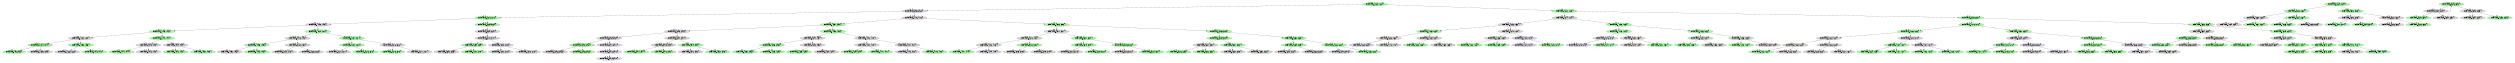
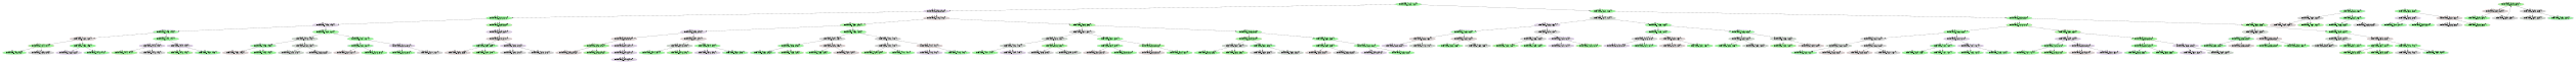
  digraph {
    node [color=brown fillcolor=palegreen style=filled]
    n1 [color=gray40 label="Node{data=[7684, 7684]}"]
    n2 [color=purple fillcolor=lightgrey label="Node{data=[3965, 3965]}"]
    n3 [color=gray40 label="Node{data=[7860, 7860]}"]
    n4 [color=darkgreen label="Node{data=[2678, 2678]}"]
    n5 [fillcolor=lightgrey label="Node{data=[4706, 4706]}"]
    n6 [color=darkgreen fillcolor=lightgrey label="Node{data=[7844, 7844]}"]
    n7 [color=gray40 label="Node{data=[8530, 8530]}"]
    n8 [color=purple fillcolor=lightgrey label="Node{data=[1951, 1951]}"]
    n9 [label="Node{data=[3689, 3689]}"]
    n10 [label="Node{data=[3981, 3981]}"]
    n11 [label="Node{data=[5225, 5225]}"]
    n12 [color=purple label="Node{data=[1943, 1943]}"]
    n13 [color=darkgreen label="Node{data=[2670, 2670]}"]
    n14 [color=purple fillcolor=lightgrey label="Node{data=[3697, 3697]}"]
    n15 [fillcolor=lightgrey label="Node{data=[1610, 1610]}"]
    n16 [color=gray40 label="Node{data=[1947, 1947]}"]
    n17 [color=darkgreen fillcolor=lightgrey label="Node{data=[1973, 1973]}"]
    n18 [color=darkgreen label="Node{data=[2674, 2674]}"]
    n19 [label="Node{data=[1544, 1544]}"]
    n20 [color=darkgreen label="Node{data=[1933, 1933]}"]
    n21 [color=purple fillcolor=lightgrey label="Node{data=[1945, 1945]}"]
    n22 [color=purple fillcolor=lightgrey label="Node{data=[1949, 1949]}"]
    n23 [color=gray40 label="Node{data=[958, 958]}"]
    n24 [color=gray40 fillcolor=lightgrey label="Node{data=[1595, 1595]}"]
    n25 [color=purple fillcolor=lightgrey label="Node{data=[1662, 1662]}"]
    n26 [color=purple label="Node{data=[1942, 1942]}"]
    n27 [label="Node{data=[1944, 1944]}"]
    n28 [color=gray40 fillcolor=lightgrey label="Node{data=[1946, 1946]}"]
    n29 [label="Node{data=[1948, 1948]}"]
    n30 [color=purple label="Node{data=[1950, 1950]}"]
    n31 [color=purple label="Node{data=[1953, 1953]}"]
    n32 [color=darkgreen fillcolor=lightgrey label="Node{data=[2460, 2460]}"]
    n33 [color=purple label="Node{data=[2672, 2672]}"]
    n34 [color=purple fillcolor=lightgrey label="Node{data=[2676, 2676]}"]
    n35 [fillcolor=lightgrey label="Node{data=[1952, 1952]}"]
    n36 [color=darkgreen label="Node{data=[1954, 1954]}"]
    n37 [color=darkgreen fillcolor=lightgrey label="Node{data=[2437, 2437]}"]
    n38 [color=gray40 fillcolor=lightgrey label="Node{data=[2663, 2663]}"]
    n39 [fillcolor=lightgrey label="Node{data=[2671, 2671]}"]
    n40 [color=darkgreen label="Node{data=[2673, 2673]}"]
    n41 [color=gray40 label="Node{data=[2675, 2675]}"]
    n42 [color=gray40 fillcolor=lightgrey label="Node{data=[2677, 2677]}"]
-   n43 [label="Node{data=[2691, 2691]}"]
    n44 [color=purple label="Node{data=[2682, 2682]}"]
    n45 [color=gray40 label="Node{data=[3522, 3522]}"]
    n46 [fillcolor=lightgrey label="Node{data=[3701, 3701]}"]
    n47 [color=gray40 fillcolor=lightgrey label="Node{data=[2680, 2680]}"]
    n48 [color=purple label="Node{data=[2684, 2684]}"]
    n49 [color=purple fillcolor=lightgrey label="Node{data=[3203, 3203]}"]
    n50 [fillcolor=lightgrey label="Node{data=[3687, 3687]}"]
    n51 [fillcolor=lightgrey label="Node{data=[2679, 2679]}"]
    n52 [label="Node{data=[2681, 2681]}"]
    n53 [color=purple label="Node{data=[2683, 2683]}"]
    n54 [color=gray40 fillcolor=lightgrey label="Node{data=[2685, 2685]}"]
    n55 [color=purple label="Node{data=[3017, 3017]}"]
    n56 [color=gray40 label="Node{data=[3519, 3519]}"]
    n57 [color=gray40 fillcolor=lightgrey label="Node{data=[3686, 3686]}"]
    n58 [label="Node{data=[3688, 3688]}"]
    n59 [label="Node{data=[3693, 3693]}"]
    n60 [fillcolor=lightgrey label="Node{data=[3691, 3691]}"]
    n61 [color=gray40 fillcolor=lightgrey label="Node{data=[3695, 3695]}"]
    n62 [color=purple label="Node{data=[3699, 3699]}"]
    n63 [color=purple fillcolor=lightgrey label="Node{data=[3703, 3703]}"]
    n64 [color=gray40 fillcolor=lightgrey label="Node{data=[3690, 3690]}"]
    n65 [color=gray40 label="Node{data=[3692, 3692]}"]
    n66 [color=darkgreen fillcolor=lightgrey label="Node{data=[3694, 3694]}"]
    n67 [color=purple label="Node{data=[3696, 3696]}"]
    n68 [fillcolor=lightgrey label="Node{data=[3698, 3698]}"]
    n69 [label="Node{data=[3700, 3700]}"]
    n70 [color=gray40 fillcolor=lightgrey label="Node{data=[3702, 3702]}"]
    n71 [color=gray40 fillcolor=lightgrey label="Node{data=[3737, 3737]}"]
    n72 [color=purple fillcolor=lightgrey label="Node{data=[3973, 3973]}"]
    n73 [color=darkgreen label="Node{data=[4698, 4698]}"]
    n74 [color=gray40 fillcolor=lightgrey label="Node{data=[5217, 5217]}"]
    n75 [color=gray40 label="Node{data=[5233, 5233]}"]
    n76 [fillcolor=lightgrey label="Node{data=[3969, 3969]}"]
    n77 [fillcolor=lightgrey label="Node{data=[3977, 3977]}"]
    n78 [color=gray40 fillcolor=lightgrey label="Node{data=[4694, 4694]}"]
    n79 [color=gray40 fillcolor=lightgrey label="Node{data=[4702, 4702]}"]
    n80 [label="Node{data=[3967, 3967]}"]
    n81 [color=purple fillcolor=lightgrey label="Node{data=[3971, 3971]}"]
    n82 [color=darkgreen fillcolor=lightgrey label="Node{data=[3975, 3975]}"]
    n83 [color=gray40 label="Node{data=[3979, 3979]}"]
    n84 [fillcolor=lightgrey label="Node{data=[3966, 3966]}"]
    n85 [label="Node{data=[3968, 3968]}"]
    n86 [color=purple fillcolor=lightgrey label="Node{data=[3972, 3972]}"]
    n87 [color=purple fillcolor=lightgrey label="Node{data=[3970, 3970]}"]
    n88 [color=gray40 label="Node{data=[3974, 3974]}"]
    n89 [label="Node{data=[3976, 3976]}"]
    n90 [color=purple fillcolor=lightgrey label="Node{data=[3978, 3978]}"]
    n91 [color=purple label="Node{data=[3980, 3980]}"]
    n92 [color=gray40 label="Node{data=[3983, 3983]}"]
    n93 [fillcolor=lightgrey label="Node{data=[4696, 4696]}"]
    n94 [color=gray40 fillcolor=lightgrey label="Node{data=[4700, 4700]}"]
    n95 [fillcolor=lightgrey label="Node{data=[4704, 4704]}"]
    n96 [color=purple label="Node{data=[3982, 3982]}"]
    n97 [label="Node{data=[4693, 4693]}"]
    n98 [color=darkgreen label="Node{data=[4695, 4695]}"]
    n99 [fillcolor=lightgrey label="Node{data=[4697, 4697]}"]
    n100 [label="Node{data=[4699, 4699]}"]
    n101 [color=gray40 label="Node{data=[4701, 4701]}"]
    n102 [color=purple fillcolor=lightgrey label="Node{data=[4703, 4703]}"]
    n103 [color=purple label="Node{data=[4705, 4705]}"]
    n104 [color=darkgreen fillcolor=lightgrey label="Node{data=[4812, 4812]}"]
    n105 [color=gray40 label="Node{data=[5221, 5221]}"]
    n106 [label="Node{data=[5229, 5229]}"]
    n107 [color=gray40 label="Node{data=[5680, 5680]}"]
    n108 [color=darkgreen fillcolor=lightgrey label="Node{data=[4708, 4708]}"]
    n109 [label="Node{data=[5022, 5022]}"]
    n110 [color=gray40 label="Node{data=[5219, 5219]}"]
    n111 [label="Node{data=[5223, 5223]}"]
    n112 [color=gray40 label="Node{data=[4707, 4707]}"]
    n113 [color=purple fillcolor=lightgrey label="Node{data=[4709, 4709]}"]
    n114 [color=gray40 fillcolor=lightgrey label="Node{data=[5005, 5005]}"]
    n115 [color=darkgreen fillcolor=lightgrey label="Node{data=[5190, 5190]}"]
    n116 [fillcolor=lightgrey label="Node{data=[5218, 5218]}"]
    n117 [color=gray40 label="Node{data=[5220, 5220]}"]
    n118 [fillcolor=lightgrey label="Node{data=[5222, 5222]}"]
    n119 [color=darkgreen label="Node{data=[5224, 5224]}"]
    n120 [color=darkgreen fillcolor=lightgrey label="Node{data=[5227, 5227]}"]
    n121 [color=purple label="Node{data=[5231, 5231]}"]
    n122 [color=gray40 label="Node{data=[5269, 5269]}"]
    n123 [color=gray40 label="Node{data=[7682, 7682]}"]
    n124 [color=gray40 label="Node{data=[5226, 5226]}"]
    n125 [label="Node{data=[5228, 5228]}"]
    n126 [color=gray40 fillcolor=lightgrey label="Node{data=[5230, 5230]}"]
    n127 [color=darkgreen fillcolor=lightgrey label="Node{data=[5232, 5232]}"]
    n128 [fillcolor=lightgrey label="Node{data=[5234, 5234]}"]
    n129 [color=gray40 fillcolor=lightgrey label="Node{data=[5652, 5652]}"]
    n130 [color=purple fillcolor=lightgrey label="Node{data=[5918, 5918]}"]
    n131 [color=gray40 label="Node{data=[7683, 7683]}"]
    n132 [color=purple fillcolor=lightgrey label="Node{data=[7836, 7836]}"]
    n133 [color=darkgreen label="Node{data=[7852, 7852]}"]
    n134 [label="Node{data=[7876, 7876]}"]
    n135 [label="Node{data=[8538, 8538]}"]
    n136 [color=purple label="Node{data=[7832, 7832]}"]
    n137 [color=gray40 fillcolor=lightgrey label="Node{data=[7840, 7840]}"]
    n138 [color=purple label="Node{data=[7848, 7848]}"]
    n139 [color=purple label="Node{data=[7856, 7856]}"]
    n140 [fillcolor=lightgrey label="Node{data=[7686, 7686]}"]
    n141 [fillcolor=lightgrey label="Node{data=[7834, 7834]}"]
    n142 [color=gray40 fillcolor=lightgrey label="Node{data=[7838, 7838]}"]
    n143 [color=purple fillcolor=lightgrey label="Node{data=[7842, 7842]}"]
    n144 [color=purple fillcolor=lightgrey label="Node{data=[7685, 7685]}"]
    n145 [color=darkgreen fillcolor=lightgrey label="Node{data=[7773, 7773]}"]
    n146 [color=gray40 label="Node{data=[7833, 7833]}"]
    n147 [color=darkgreen fillcolor=lightgrey label="Node{data=[7835, 7835]}"]
    n148 [label="Node{data=[7837, 7837]}"]
    n149 [color=gray40 label="Node{data=[7839, 7839]}"]
    n150 [color=purple fillcolor=lightgrey label="Node{data=[7841, 7841]}"]
    n151 [label="Node{data=[7843, 7843]}"]
    n152 [color=gray40 fillcolor=lightgrey label="Node{data=[7846, 7846]}"]
    n153 [fillcolor=lightgrey label="Node{data=[7850, 7850]}"]
    n154 [color=darkgreen fillcolor=lightgrey label="Node{data=[7854, 7854]}"]
    n155 [color=darkgreen fillcolor=lightgrey label="Node{data=[7858, 7858]}"]
    n156 [color=purple fillcolor=lightgrey label="Node{data=[7845, 7845]}"]
    n157 [color=purple label="Node{data=[7847, 7847]}"]
    n158 [fillcolor=lightgrey label="Node{data=[7849, 7849]}"]
    n159 [color=darkgreen label="Node{data=[7851, 7851]}"]
    n160 [color=gray40 label="Node{data=[7853, 7853]}"]
    n161 [color=darkgreen fillcolor=lightgrey label="Node{data=[7855, 7855]}"]
    n162 [label="Node{data=[7857, 7857]}"]
    n163 [fillcolor=lightgrey label="Node{data=[7859, 7859]}"]
    n164 [color=darkgreen label="Node{data=[7868, 7868]}"]
    n165 [label="Node{data=[8522, 8522]}"]
    n166 [color=darkgreen fillcolor=lightgrey label="Node{data=[8534, 8534]}"]
    n167 [color=darkgreen label="Node{data=[8542, 8542]}"]
    n168 [color=gray40 fillcolor=lightgrey label="Node{data=[7864, 7864]}"]
    n169 [color=purple fillcolor=lightgrey label="Node{data=[7872, 7872]}"]
    n170 [color=purple fillcolor=lightgrey label="Node{data=[8349, 8349]}"]
    n171 [label="Node{data=[8526, 8526]}"]
    n172 [color=darkgreen fillcolor=lightgrey label="Node{data=[7862, 7862]}"]
    n173 [color=gray40 fillcolor=lightgrey label="Node{data=[7866, 7866]}"]
    n174 [color=purple label="Node{data=[7870, 7870]}"]
    n175 [color=purple fillcolor=lightgrey label="Node{data=[7874, 7874]}"]
    n176 [color=purple label="Node{data=[7861, 7861]}"]
    n177 [fillcolor=lightgrey label="Node{data=[7863, 7863]}"]
    n178 [fillcolor=lightgrey label="Node{data=[7865, 7865]}"]
    n179 [color=gray40 fillcolor=lightgrey label="Node{data=[7867, 7867]}"]
    n180 [color=darkgreen label="Node{data=[7869, 7869]}"]
    n181 [color=darkgreen label="Node{data=[7871, 7871]}"]
    n182 [color=gray40 label="Node{data=[7873, 7873]}"]
    n183 [color=purple label="Node{data=[7875, 7875]}"]
    n184 [color=purple label="Node{data=[7878, 7878]}"]
    n185 [color=purple fillcolor=lightgrey label="Node{data=[8520, 8520]}"]
    n186 [color=darkgreen label="Node{data=[8524, 8524]}"]
    n187 [color=purple fillcolor=lightgrey label="Node{data=[8528, 8528]}"]
    n188 [color=darkgreen label="Node{data=[7877, 7877]}"]
    n189 [label="Node{data=[8125, 8125]}"]
    n190 [fillcolor=lightgrey label="Node{data=[8519, 8519]}"]
    n191 [color=purple fillcolor=lightgrey label="Node{data=[8521, 8521]}"]
    n192 [color=purple label="Node{data=[8523, 8523]}"]
    n193 [color=gray40 label="Node{data=[8525, 8525]}"]
    n194 [color=purple fillcolor=lightgrey label="Node{data=[8527, 8527]}"]
    n195 [color=darkgreen fillcolor=lightgrey label="Node{data=[8529, 8529]}"]
    n196 [color=purple label="Node{data=[8532, 8532]}"]
    n197 [fillcolor=lightgrey label="Node{data=[8536, 8536]}"]
    n198 [color=darkgreen fillcolor=lightgrey label="Node{data=[8540, 8540]}"]
    n199 [fillcolor=lightgrey label="Node{data=[8546, 8546]}"]
    n200 [color=purple label="Node{data=[8531, 8531]}"]
    n201 [fillcolor=lightgrey label="Node{data=[8533, 8533]}"]
    n202 [color=gray40 label="Node{data=[8535, 8535]}"]
    n203 [color=darkgreen label="Node{data=[8537, 8537]}"]
    n204 [color=darkgreen fillcolor=lightgrey label="Node{data=[8539, 8539]}"]
    n205 [color=darkgreen label="Node{data=[8541, 8541]}"]
    n206 [color=darkgreen label="Node{data=[8544, 8544]}"]
    n207 [color=darkgreen label="Node{data=[9776, 9776]}"]
    n208 [label="Node{data=[8543, 8543]}"]
    n209 [label="Node{data=[8545, 8545]}"]
    n210 [color=gray40 fillcolor=lightgrey label="Node{data=[9216, 9216]}"]
    n211 [color=purple label="Node{data=[9899, 9899]}"]
    n1 -> n2
    n1 -> n3
    n2 -> n4
    n2 -> n5
    n3 -> n6
    n3 -> n7
    n4 -> n8
    n4 -> n9
    n5 -> n10
    n5 -> n11
    n6 -> n132
    n6 -> n133
    n7 -> n134
    n7 -> n135
    n8 -> n12
    n8 -> n13
    n9 -> n14
    n10 -> n72
    n10 -> n73
    n11 -> n74
    n11 -> n75
    n12 -> n15
    n12 -> n16
    n13 -> n17
    n13 -> n18
    n14 -> n46
    n15 -> n19
    n15 -> n20
    n16 -> n21
    n16 -> n22
    n17 -> n31
    n17 -> n32
    n18 -> n33
    n18 -> n34
    n19 -> n23
    n19 -> n24
    n20 -> n25
    n20 -> n26
    n21 -> n27
    n21 -> n28
    n22 -> n29
    n22 -> n30
    n31 -> n35
    n31 -> n36
    n32 -> n37
    n32 -> n38
    n33 -> n39
    n33 -> n40
    n34 -> n41
    n34 -> n42
-   n43 -> n44
-   n43 -> n45
    n44 -> n47
    n44 -> n48
    n45 -> n49
    n45 -> n50
    n46 -> n62
    n46 -> n63
    n47 -> n51
    n47 -> n52
    n48 -> n53
    n48 -> n54
    n49 -> n55
    n49 -> n56
    n50 -> n57
    n50 -> n58
    n59 -> n60
    n59 -> n61
    n60 -> n64
    n60 -> n65
    n61 -> n66
    n61 -> n67
    n62 -> n68
    n62 -> n69
    n63 -> n70
    n63 -> n71
    n64 -> n59
    n72 -> n76
    n72 -> n77
    n73 -> n78
    n73 -> n79
    n74 -> n104
    n74 -> n105
    n75 -> n106
    n75 -> n107
    n76 -> n80
    n76 -> n81
    n77 -> n82
    n77 -> n83
    n78 -> n92
    n78 -> n93
    n79 -> n94
    n79 -> n95
    n80 -> n84
    n80 -> n85
    n81 -> n86
    n82 -> n88
    n82 -> n89
    n83 -> n90
    n83 -> n91
    n86 -> n87
    n92 -> n96
    n92 -> n97
    n93 -> n98
    n93 -> n99
    n94 -> n100
    n94 -> n101
    n95 -> n102
    n95 -> n103
    n104 -> n108
    n104 -> n109
    n105 -> n110
    n105 -> n111
    n106 -> n120
    n106 -> n121
    n107 -> n122
    n107 -> n123
    n108 -> n112
    n108 -> n113
    n109 -> n114
    n109 -> n115
    n110 -> n116
    n110 -> n117
    n111 -> n118
    n111 -> n119
    n120 -> n124
    n120 -> n125
    n121 -> n126
    n121 -> n127
    n122 -> n128
    n122 -> n129
    n123 -> n130
    n123 -> n131
    n132 -> n136
    n132 -> n137
    n133 -> n138
    n133 -> n139
    n134 -> n164
    n134 -> n165
    n135 -> n166
    n135 -> n167
    n136 -> n140
    n136 -> n141
    n137 -> n142
    n137 -> n143
    n138 -> n152
    n138 -> n153
    n139 -> n154
    n139 -> n155
    n140 -> n144
    n140 -> n145
    n141 -> n146
    n141 -> n147
    n142 -> n148
    n142 -> n149
    n143 -> n150
    n143 -> n151
    n152 -> n156
    n152 -> n157
    n153 -> n158
    n153 -> n159
    n154 -> n160
    n154 -> n161
    n155 -> n162
    n155 -> n163
    n164 -> n168
    n164 -> n169
    n165 -> n170
    n165 -> n171
    n166 -> n196
    n166 -> n197
    n167 -> n198
    n167 -> n199
    n168 -> n172
    n168 -> n173
    n169 -> n174
    n169 -> n175
    n170 -> n184
    n170 -> n185
    n171 -> n186
    n171 -> n187
    n172 -> n176
    n172 -> n177
    n173 -> n178
    n173 -> n179
    n174 -> n180
    n174 -> n181
    n175 -> n182
    n175 -> n183
    n184 -> n188
    n184 -> n189
    n185 -> n190
    n185 -> n191
    n186 -> n192
    n186 -> n193
    n187 -> n194
    n187 -> n195
    n196 -> n200
    n196 -> n201
    n197 -> n202
    n197 -> n203
    n198 -> n204
    n198 -> n205
    n199 -> n206
    n199 -> n207
    n206 -> n208
    n206 -> n209
    n207 -> n210
    n207 -> n211
  }
